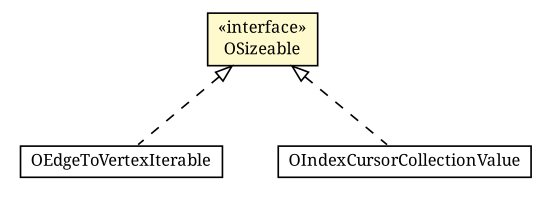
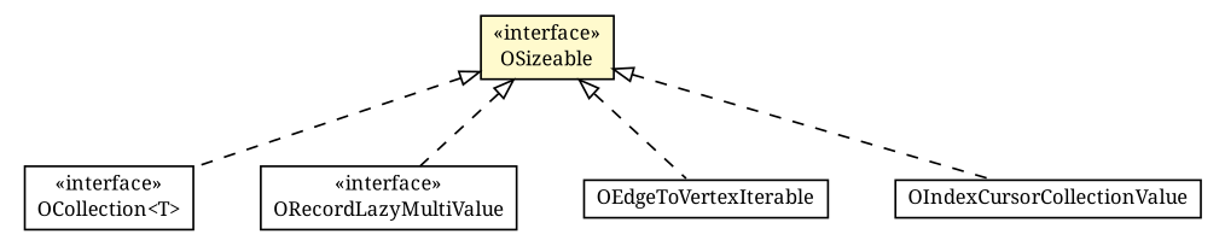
  digraph {
    fontname="Noto Serif"
    nodesep=0.25
    ranksep=0.5
    node [fontcolor=black fontname="Noto Serif" fontsize=10.0 shape=plaintext]
    edge [arrowtail=empty dir=back fontname="Noto Serif" fontsize=10 headport=p labelfontname=Helvetica labelfontsize=10 style=dashed tailport=p]
+   n1 [label=<<table title="com.orientechnologies.common.collection.OCollection" border="0" cellborder="1" cellspacing="0" cellpadding="2" port="p" href="../collection/OCollection.html"> 		<tr><td><table border="0" cellspacing="0" cellpadding="1"> <tr><td align="center" balign="center"> &#171;interface&#187; </td></tr> <tr><td align="center" balign="center"> OCollection&lt;T&gt; </td></tr> 		</table></td></tr> 		</table>>]
    n2 [label=<<table title="com.orientechnologies.common.util.OSizeable" border="0" cellborder="1" cellspacing="0" cellpadding="2" port="p" bgcolor="lemonChiffon" href="./OSizeable.html"> 		<tr><td><table border="0" cellspacing="0" cellpadding="1"> <tr><td align="center" balign="center"> &#171;interface&#187; </td></tr> <tr><td align="center" balign="center"> OSizeable </td></tr> 		</table></td></tr> 		</table>>]
+   n3 [label=<<table title="com.orientechnologies.orient.core.db.record.ORecordLazyMultiValue" border="0" cellborder="1" cellspacing="0" cellpadding="2" port="p" href="../../orient/core/db/record/ORecordLazyMultiValue.html"> 		<tr><td><table border="0" cellspacing="0" cellpadding="1"> <tr><td align="center" balign="center"> &#171;interface&#187; </td></tr> <tr><td align="center" balign="center"> ORecordLazyMultiValue </td></tr> 		</table></td></tr> 		</table>>]
    n4 [label=<<table title="com.orientechnologies.orient.core.record.impl.OEdgeToVertexIterable" border="0" cellborder="1" cellspacing="0" cellpadding="2" port="p" href="../../orient/core/record/impl/OEdgeToVertexIterable.html"> 		<tr><td><table border="0" cellspacing="0" cellpadding="1"> <tr><td align="center" balign="center"> OEdgeToVertexIterable </td></tr> 		</table></td></tr> 		</table>>]
    n5 [label=<<table title="com.orientechnologies.orient.core.index.OIndexCursorCollectionValue" border="0" cellborder="1" cellspacing="0" cellpadding="2" port="p" href="../../orient/core/index/OIndexCursorCollectionValue.html"> 		<tr><td><table border="0" cellspacing="0" cellpadding="1"> <tr><td align="center" balign="center"> OIndexCursorCollectionValue </td></tr> 		</table></td></tr> 		</table>>]
+   n2 -> n1
+   n2 -> n3
    n2 -> n4
    n2 -> n5
  }
